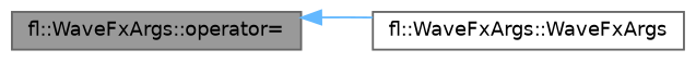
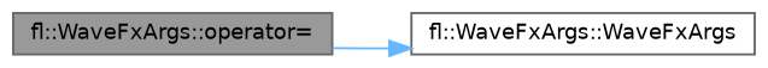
  digraph {
    rankdir=LR
    node [fontname=Helvetica fontsize=10 shape=box style=filled]
    n1 [color=gray40 fillcolor=grey60 fontcolor=black height=0.2 label="fl::WaveFxArgs::operator=" width=0.4]
    n2 [color=grey40 fillcolor=white height=0.2 label="fl::WaveFxArgs::WaveFxArgs" width=0.4]
-   n2 -> n1 [color=steelblue1 fontname=Helvetica fontsize=10 labelfontname=Helvetica labelfontsize=10 style=solid]
+   n1 -> n2 [color=steelblue1 fontname=Helvetica fontsize=10 labelfontname=Helvetica labelfontsize=10 style=solid]
  }
